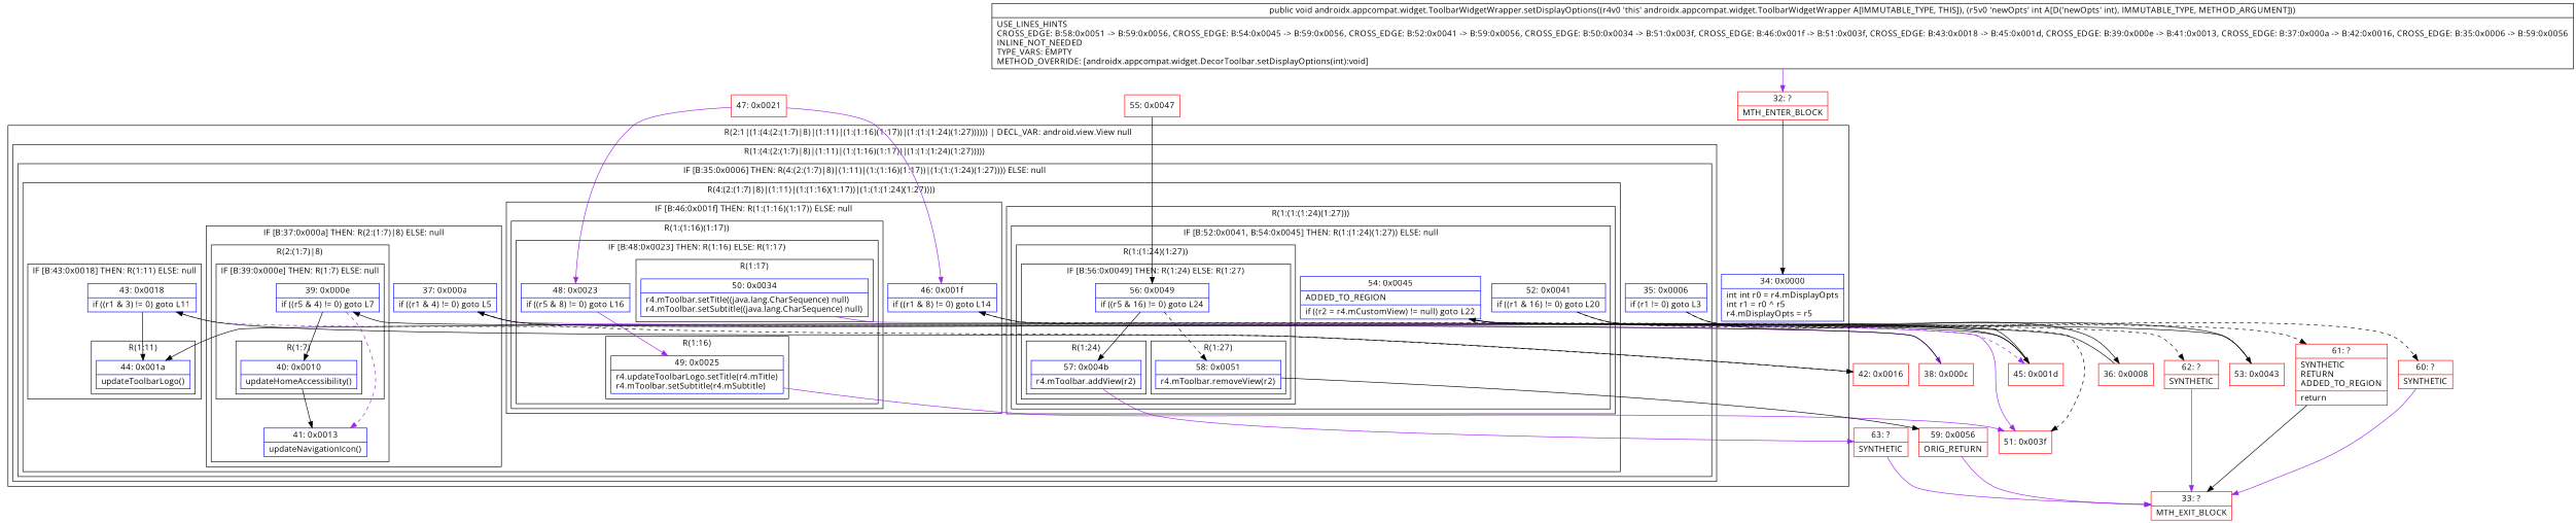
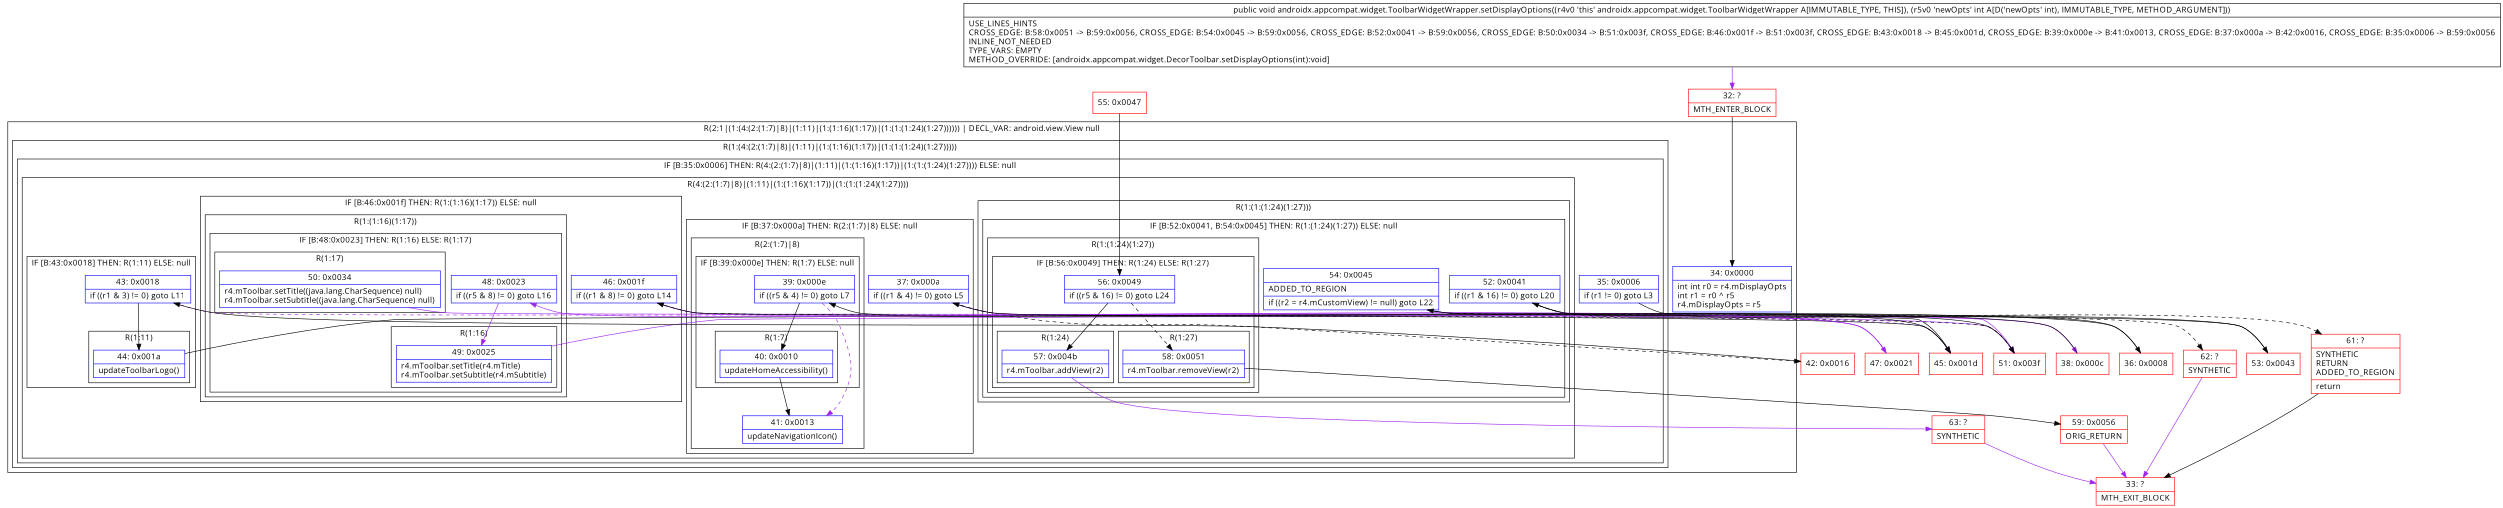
  digraph {
    fontname="Open Sans"
    node [color=blue fontname="Open Sans" shape=record]
    edge [color=black fontname="Open Sans"]
    n1 [label="{40\:\ 0x0010|updateHomeAccessibility()\l}"]
    n2 [label="{39\:\ 0x000e|if ((r5 & 4) != 0) goto L7\l}"]
    n3 [label="{41\:\ 0x0013|updateNavigationIcon()\l}"]
    n4 [label="{37\:\ 0x000a|if ((r1 & 4) != 0) goto L5\l}"]
    n5 [label="{44\:\ 0x001a|updateToolbarLogo()\l}"]
    n6 [label="{43\:\ 0x0018|if ((r1 & 3) != 0) goto L11\l}"]
-   n7 [label="{49\:\ 0x0025|r4.updateToolbarLogo.setTitle(r4.mTitle)\lr4.mToolbar.setSubtitle(r4.mSubtitle)\l}"]
+   n7 [label="{49\:\ 0x0025|r4.mToolbar.setTitle(r4.mTitle)\lr4.mToolbar.setSubtitle(r4.mSubtitle)\l}"]
    n8 [label="{50\:\ 0x0034|r4.mToolbar.setTitle((java.lang.CharSequence) null)\lr4.mToolbar.setSubtitle((java.lang.CharSequence) null)\l}"]
    n9 [label="{48\:\ 0x0023|if ((r5 & 8) != 0) goto L16\l}"]
    n10 [label="{46\:\ 0x001f|if ((r1 & 8) != 0) goto L14\l}"]
    n11 [label="{57\:\ 0x004b|r4.mToolbar.addView(r2)\l}"]
    n12 [label="{58\:\ 0x0051|r4.mToolbar.removeView(r2)\l}"]
    n13 [label="{56\:\ 0x0049|if ((r5 & 16) != 0) goto L24\l}"]
    n14 [label="{52\:\ 0x0041|if ((r1 & 16) != 0) goto L20\l}"]
    n15 [label="{54\:\ 0x0045|ADDED_TO_REGION\l|if ((r2 = r4.mCustomView) != null) goto L22\l}"]
    n16 [label="{35\:\ 0x0006|if (r1 != 0) goto L3\l}"]
    n17 [label="{34\:\ 0x0000|int int r0 = r4.mDisplayOpts\lint r1 = r0 ^ r5\lr4.mDisplayOpts = r5\l}"]
    n18 [color=red label="{38\:\ 0x000c}"]
    n19 [color=red label="{42\:\ 0x0016}"]
    n20 [color=red label="{45\:\ 0x001d}"]
    n21 [color=red label="{51\:\ 0x003f}"]
    n22 [color=red label="{47\:\ 0x0021}"]
    n23 [color=red label="{63\:\ ?|SYNTHETIC\l}"]
    n24 [color=red label="{59\:\ 0x0056|ORIG_RETURN\l}"]
    n25 [color=red label="{53\:\ 0x0043}"]
    n26 [color=red label="{61\:\ ?|SYNTHETIC\lRETURN\lADDED_TO_REGION\l|return\l}"]
    n27 [color=red label="{62\:\ ?|SYNTHETIC\l}"]
    n28 [color=red label="{36\:\ 0x0008}"]
-   n29 [color=red label="{60\:\ ?|SYNTHETIC\l}"]
    n30 [color=red label="{33\:\ ?|MTH_EXIT_BLOCK\l}"]
    n31 [color=red label="{55\:\ 0x0047}"]
    n32 [color=red label="{32\:\ ?|MTH_ENTER_BLOCK\l}"]
    n33 [label="{public void androidx.appcompat.widget.ToolbarWidgetWrapper.setDisplayOptions((r4v0 'this' androidx.appcompat.widget.ToolbarWidgetWrapper A[IMMUTABLE_TYPE, THIS]), (r5v0 'newOpts' int A[D('newOpts' int), IMMUTABLE_TYPE, METHOD_ARGUMENT]))  | USE_LINES_HINTS\lCROSS_EDGE: B:58:0x0051 \-\> B:59:0x0056, CROSS_EDGE: B:54:0x0045 \-\> B:59:0x0056, CROSS_EDGE: B:52:0x0041 \-\> B:59:0x0056, CROSS_EDGE: B:50:0x0034 \-\> B:51:0x003f, CROSS_EDGE: B:46:0x001f \-\> B:51:0x003f, CROSS_EDGE: B:43:0x0018 \-\> B:45:0x001d, CROSS_EDGE: B:39:0x000e \-\> B:41:0x0013, CROSS_EDGE: B:37:0x000a \-\> B:42:0x0016, CROSS_EDGE: B:35:0x0006 \-\> B:59:0x0056\lINLINE_NOT_NEEDED\lTYPE_VARS: EMPTY\lMETHOD_OVERRIDE: [androidx.appcompat.widget.DecorToolbar.setDisplayOptions(int):void]\l}" color=""]
    subgraph cluster_1 {
      label="R(2:1|(1:(4:(2:(1:7)|8)|(1:11)|(1:(1:16)(1:17))|(1:(1:(1:24)(1:27)))))) | DECL_VAR: android.view.View null\l"
      n17
      subgraph cluster_2 {
        label="R(1:(4:(2:(1:7)|8)|(1:11)|(1:(1:16)(1:17))|(1:(1:(1:24)(1:27)))))"
        subgraph cluster_3 {
          label="IF [B:35:0x0006] THEN: R(4:(2:(1:7)|8)|(1:11)|(1:(1:16)(1:17))|(1:(1:(1:24)(1:27)))) ELSE: null"
          n16
          subgraph cluster_4 {
            label="R(4:(2:(1:7)|8)|(1:11)|(1:(1:16)(1:17))|(1:(1:(1:24)(1:27))))"
            subgraph cluster_5 {
              label="IF [B:37:0x000a] THEN: R(2:(1:7)|8) ELSE: null"
              n4
              subgraph cluster_6 {
                label="R(2:(1:7)|8)"
                n3
                subgraph cluster_7 {
                  label="IF [B:39:0x000e] THEN: R(1:7) ELSE: null"
                  n2
                  subgraph cluster_8 {
                    label="R(1:7)"
                    n1
                  }
                }
              }
            }
            subgraph cluster_9 {
              label="IF [B:43:0x0018] THEN: R(1:11) ELSE: null"
              n6
              subgraph cluster_10 {
                label="R(1:11)"
                n5
              }
            }
            subgraph cluster_11 {
              label="IF [B:46:0x001f] THEN: R(1:(1:16)(1:17)) ELSE: null"
              n10
              subgraph cluster_12 {
                label="R(1:(1:16)(1:17))"
                subgraph cluster_13 {
                  label="IF [B:48:0x0023] THEN: R(1:16) ELSE: R(1:17)"
                  n9
                  subgraph cluster_14 {
                    label="R(1:16)"
                    n7
                  }
                  subgraph cluster_15 {
                    label="R(1:17)"
                    n8
                  }
                }
              }
            }
            subgraph cluster_16 {
              label="R(1:(1:(1:24)(1:27)))"
              subgraph cluster_17 {
                label="IF [B:52:0x0041, B:54:0x0045] THEN: R(1:(1:24)(1:27)) ELSE: null"
                n14
                n15
                subgraph cluster_18 {
                  label="R(1:(1:24)(1:27))"
                  subgraph cluster_19 {
                    label="IF [B:56:0x0049] THEN: R(1:24) ELSE: R(1:27)"
                    n13
                    subgraph cluster_20 {
                      label="R(1:24)"
                      n11
                    }
                    subgraph cluster_21 {
                      label="R(1:27)"
                      n12
                    }
                  }
                }
              }
            }
          }
        }
      }
    }
    n1 -> n3
    n2 -> n1
    n2 -> n3 [color=purple style=dashed]
    n4 -> n18 [color=purple]
    n4 -> n19 [style=dashed]
-   n20 -> n5
+   n5 -> n20
    n6 -> n5
    n6 -> n20 [color=purple style=dashed]
    n7 -> n21 [color=purple]
    n8 -> n21 [color=purple]
    n9 -> n7 [color=purple]
    n10 -> n21 [style=dashed]
-   n22 -> n10 [color=purple]
+   n10 -> n22 [color=purple]
    n11 -> n23 [color=purple]
    n12 -> n24
    n13 -> n11
    n13 -> n12 [style=dashed]
    n14 -> n25
    n14 -> n26 [style=dashed]
    n15 -> n20
    n15 -> n27 [style=dashed]
    n16 -> n28
-   n16 -> n29 [style=dashed]
    n18 -> n2
    n19 -> n6
    n20 -> n10
+   n21 -> n14
    n22 -> n9 [color=purple]
    n23 -> n30 [color=purple]
    n24 -> n30 [color=purple]
    n25 -> n15
    n26 -> n30
    n27 -> n30 [color=purple]
    n28 -> n4
-   n29 -> n30 [color=purple]
    n31 -> n13
    n32 -> n17
    n33 -> n32 [color=purple]
  }
